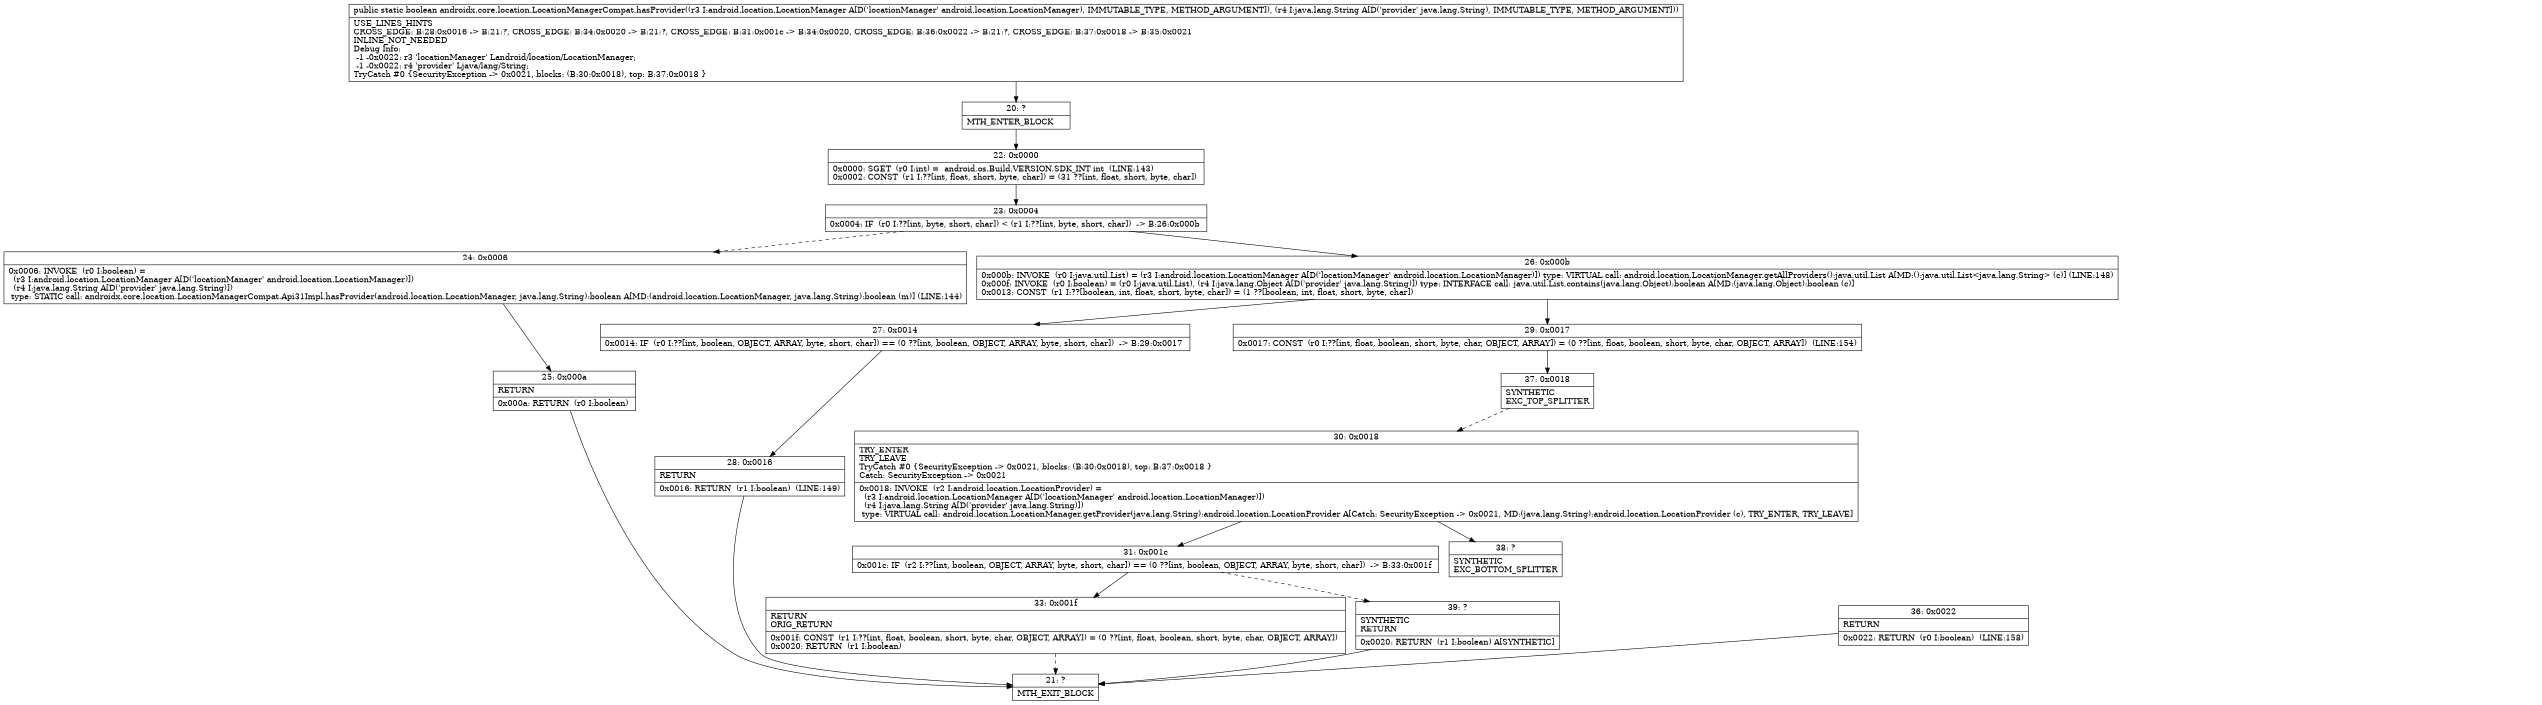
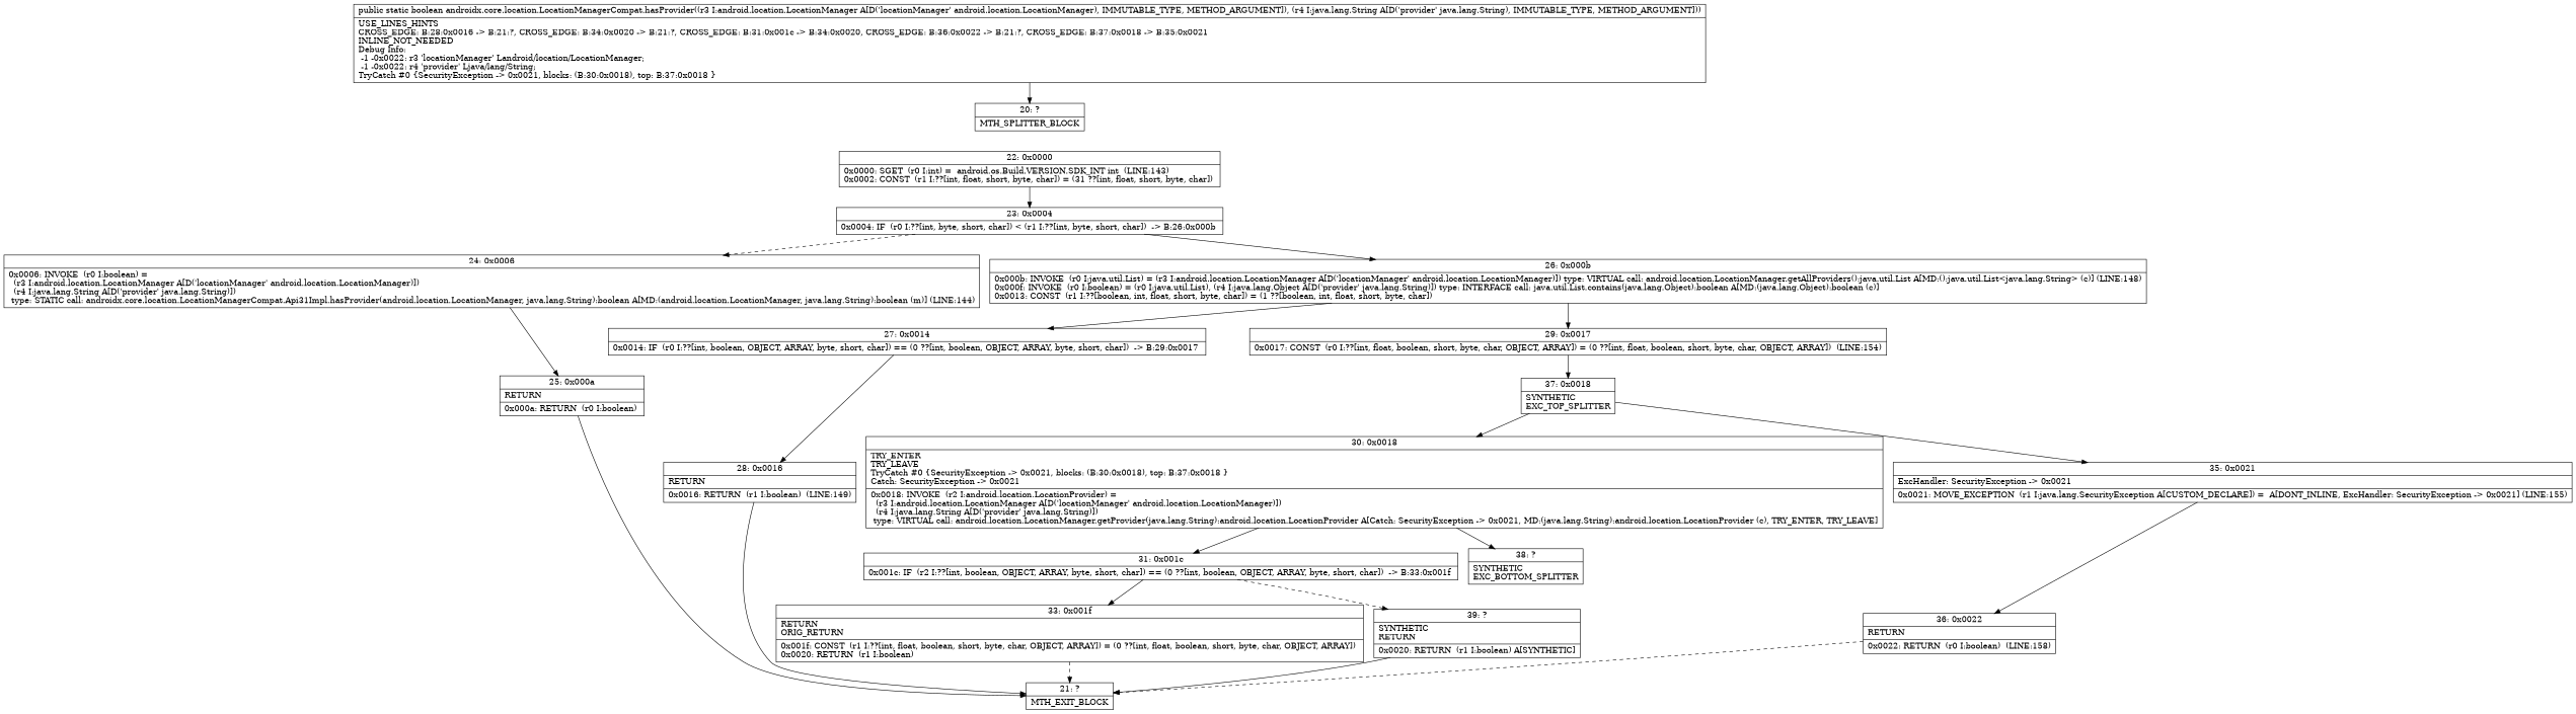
  digraph {
    node [shape=record]
-   n1 [label="{20\:\ ?|MTH_ENTER_BLOCK\l}"]
+   n1 [label="{20\:\ ?|MTH_SPLITTER_BLOCK\l}"]
    n2 [label="{22\:\ 0x0000|0x0000: SGET  (r0 I:int) =  android.os.Build.VERSION.SDK_INT int  (LINE:143)\l0x0002: CONST  (r1 I:??[int, float, short, byte, char]) = (31 ??[int, float, short, byte, char]) \l}"]
    n3 [label="{23\:\ 0x0004|0x0004: IF  (r0 I:??[int, byte, short, char]) \< (r1 I:??[int, byte, short, char])  \-\> B:26:0x000b \l}"]
    n4 [label="{24\:\ 0x0006|0x0006: INVOKE  (r0 I:boolean) = \l  (r3 I:android.location.LocationManager A[D('locationManager' android.location.LocationManager)])\l  (r4 I:java.lang.String A[D('provider' java.lang.String)])\l type: STATIC call: androidx.core.location.LocationManagerCompat.Api31Impl.hasProvider(android.location.LocationManager, java.lang.String):boolean A[MD:(android.location.LocationManager, java.lang.String):boolean (m)] (LINE:144)\l}"]
    n5 [label="{26\:\ 0x000b|0x000b: INVOKE  (r0 I:java.util.List) = (r3 I:android.location.LocationManager A[D('locationManager' android.location.LocationManager)]) type: VIRTUAL call: android.location.LocationManager.getAllProviders():java.util.List A[MD:():java.util.List\<java.lang.String\> (c)] (LINE:148)\l0x000f: INVOKE  (r0 I:boolean) = (r0 I:java.util.List), (r4 I:java.lang.Object A[D('provider' java.lang.String)]) type: INTERFACE call: java.util.List.contains(java.lang.Object):boolean A[MD:(java.lang.Object):boolean (c)]\l0x0013: CONST  (r1 I:??[boolean, int, float, short, byte, char]) = (1 ??[boolean, int, float, short, byte, char]) \l}"]
    n6 [label="{25\:\ 0x000a|RETURN\l|0x000a: RETURN  (r0 I:boolean) \l}"]
    n7 [label="{27\:\ 0x0014|0x0014: IF  (r0 I:??[int, boolean, OBJECT, ARRAY, byte, short, char]) == (0 ??[int, boolean, OBJECT, ARRAY, byte, short, char])  \-\> B:29:0x0017 \l}"]
    n8 [label="{29\:\ 0x0017|0x0017: CONST  (r0 I:??[int, float, boolean, short, byte, char, OBJECT, ARRAY]) = (0 ??[int, float, boolean, short, byte, char, OBJECT, ARRAY])  (LINE:154)\l}"]
    n9 [label="{21\:\ ?|MTH_EXIT_BLOCK\l}"]
    n10 [label="{28\:\ 0x0016|RETURN\l|0x0016: RETURN  (r1 I:boolean)  (LINE:149)\l}"]
    n11 [label="{37\:\ 0x0018|SYNTHETIC\lEXC_TOP_SPLITTER\l}"]
    n12 [label="{30\:\ 0x0018|TRY_ENTER\lTRY_LEAVE\lTryCatch #0 \{SecurityException \-\> 0x0021, blocks: (B:30:0x0018), top: B:37:0x0018 \}\lCatch: SecurityException \-\> 0x0021\l|0x0018: INVOKE  (r2 I:android.location.LocationProvider) = \l  (r3 I:android.location.LocationManager A[D('locationManager' android.location.LocationManager)])\l  (r4 I:java.lang.String A[D('provider' java.lang.String)])\l type: VIRTUAL call: android.location.LocationManager.getProvider(java.lang.String):android.location.LocationProvider A[Catch: SecurityException \-\> 0x0021, MD:(java.lang.String):android.location.LocationProvider (c), TRY_ENTER, TRY_LEAVE]\l}"]
+   n13 [label="{35\:\ 0x0021|ExcHandler: SecurityException \-\> 0x0021\l|0x0021: MOVE_EXCEPTION  (r1 I:java.lang.SecurityException A[CUSTOM_DECLARE]) =  A[DONT_INLINE, ExcHandler: SecurityException \-\> 0x0021] (LINE:155)\l}"]
    n14 [label="{31\:\ 0x001c|0x001c: IF  (r2 I:??[int, boolean, OBJECT, ARRAY, byte, short, char]) == (0 ??[int, boolean, OBJECT, ARRAY, byte, short, char])  \-\> B:33:0x001f \l}"]
    n15 [label="{38\:\ ?|SYNTHETIC\lEXC_BOTTOM_SPLITTER\l}"]
    n16 [label="{36\:\ 0x0022|RETURN\l|0x0022: RETURN  (r0 I:boolean)  (LINE:158)\l}"]
    n17 [label="{33\:\ 0x001f|RETURN\lORIG_RETURN\l|0x001f: CONST  (r1 I:??[int, float, boolean, short, byte, char, OBJECT, ARRAY]) = (0 ??[int, float, boolean, short, byte, char, OBJECT, ARRAY]) \l0x0020: RETURN  (r1 I:boolean) \l}"]
    n18 [label="{39\:\ ?|SYNTHETIC\lRETURN\l|0x0020: RETURN  (r1 I:boolean) A[SYNTHETIC]\l}"]
    n19 [label="{public static boolean androidx.core.location.LocationManagerCompat.hasProvider((r3 I:android.location.LocationManager A[D('locationManager' android.location.LocationManager), IMMUTABLE_TYPE, METHOD_ARGUMENT]), (r4 I:java.lang.String A[D('provider' java.lang.String), IMMUTABLE_TYPE, METHOD_ARGUMENT]))  | USE_LINES_HINTS\lCROSS_EDGE: B:28:0x0016 \-\> B:21:?, CROSS_EDGE: B:34:0x0020 \-\> B:21:?, CROSS_EDGE: B:31:0x001c \-\> B:34:0x0020, CROSS_EDGE: B:36:0x0022 \-\> B:21:?, CROSS_EDGE: B:37:0x0018 \-\> B:35:0x0021\lINLINE_NOT_NEEDED\lDebug Info:\l  \-1 \-0x0022: r3 'locationManager' Landroid\/location\/LocationManager;\l  \-1 \-0x0022: r4 'provider' Ljava\/lang\/String;\lTryCatch #0 \{SecurityException \-\> 0x0021, blocks: (B:30:0x0018), top: B:37:0x0018 \}\l}"]
-   n1 -> n2
    n2 -> n3
    n3 -> n4 [style=dashed]
    n3 -> n5
    n4 -> n6
    n5 -> n7
    n5 -> n8
    n6 -> n9
    n7 -> n10 [style=solid]
    n8 -> n11
    n10 -> n9
-   n11 -> n12 [style=dashed]
+   n11 -> n12
+   n11 -> n13
    n12 -> n14
    n12 -> n15
+   n13 -> n16
    n14 -> n17
    n14 -> n18 [style=dashed]
-   n16 -> n9
+   n16 -> n9 [style=dashed]
    n17 -> n9 [style=dashed]
    n18 -> n9
    n19 -> n1
  }
